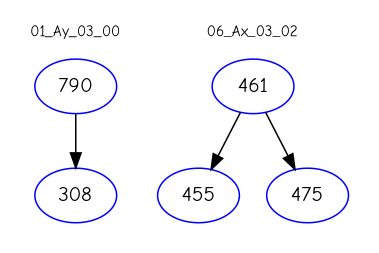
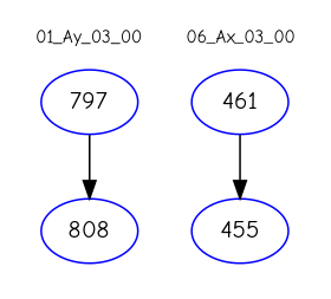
  digraph {
    fontname="Comic Neue"
    node [color=blue fontname="Comic Neue"]
    edge [color=black fontname="Comic Neue"]
-   n1 [label=790]
-   n2 [label=308]
+   n1 [label=797]
+   n2 [label=808]
    n3 [label=461]
    n4 [label=455]
-   n5 [label=475]
    subgraph cluster_1 {
      color=white
      fontsize=10
      label="01_Ay_03_00"
      n1
      n2
    }
    subgraph cluster_2 {
      color=white
      fontsize=10
-     label="06_Ax_03_02"
+     label="06_Ax_03_00"
      n3
      n4
-     n5
    }
    n1 -> n2
    n3 -> n4
-   n3 -> n5
  }
